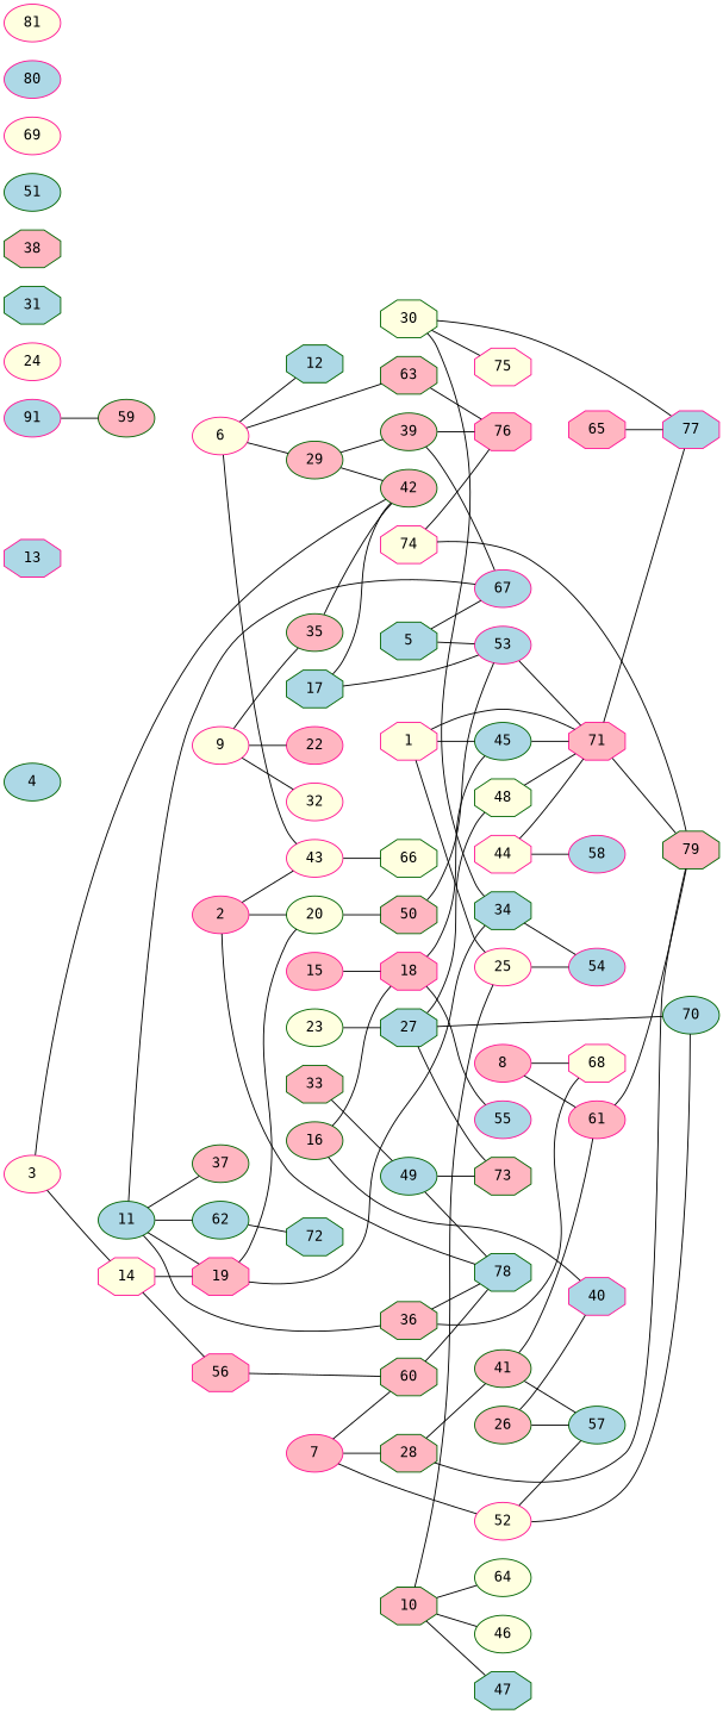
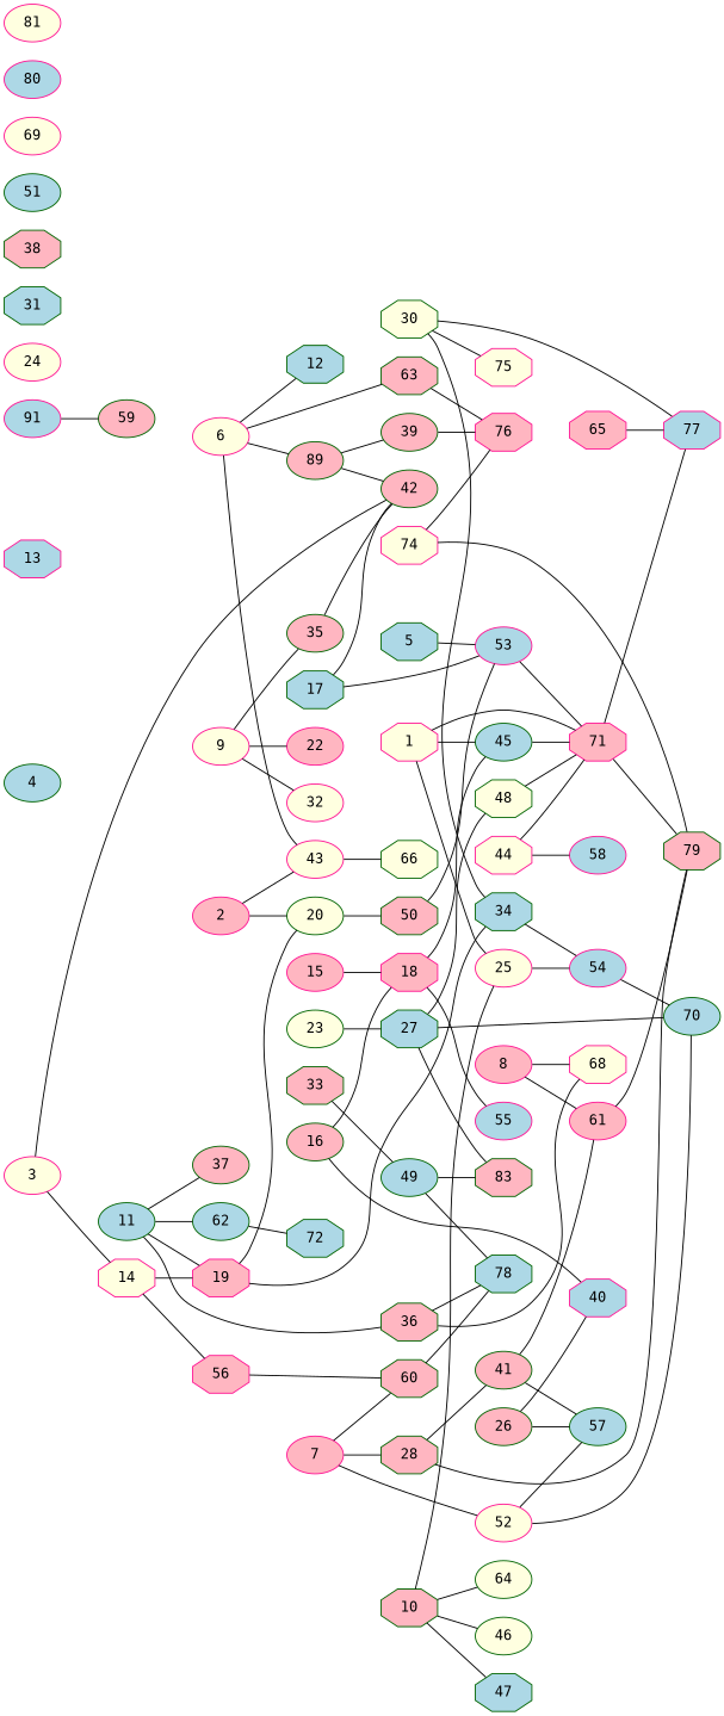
  graph {
    fontname="DejaVu Sans Mono"
    rankdir=LR
    node [color=darkgreen fillcolor=lightpink fontname="DejaVu Sans Mono" shape=ellipse style=filled]
    edge [fontname="DejaVu Sans Mono"]
    1 [color=deeppink fillcolor=lightyellow shape=octagon]
    25 [color=deeppink fillcolor=lightyellow]
    45 [fillcolor=lightblue]
    71 [color=deeppink shape=octagon]
    54 [color=deeppink fillcolor=lightblue]
    79 [shape=octagon]
    77 [color=deeppink fillcolor=lightblue shape=octagon]
    2 [color=deeppink]
    20 [fillcolor=lightyellow]
    43 [color=deeppink fillcolor=lightyellow]
    78 [fillcolor=lightblue shape=octagon]
    50 [shape=octagon]
    66 [fillcolor=lightyellow shape=octagon]
    3 [color=deeppink fillcolor=lightyellow]
    14 [color=deeppink fillcolor=lightyellow shape=octagon]
    42
    19 [color=deeppink shape=octagon]
    56 [color=deeppink shape=octagon]
    4 [fillcolor=lightblue]
    5 [fillcolor=lightblue shape=octagon]
    53 [color=deeppink fillcolor=lightblue]
-   67 [color=deeppink fillcolor=lightblue]
    6 [color=deeppink fillcolor=lightyellow]
    12 [fillcolor=lightblue shape=octagon]
-   29
+   29 [label=89]
    63 [shape=octagon]
    39
    70 [fillcolor=lightblue]
    76 [color=deeppink shape=octagon]
    7 [color=deeppink]
    28 [shape=octagon]
    52 [color=deeppink fillcolor=lightyellow]
    60 [shape=octagon]
    41
    57 [fillcolor=lightblue]
    8 [color=deeppink]
    61 [color=deeppink]
    68 [color=deeppink fillcolor=lightyellow shape=octagon]
    9 [color=deeppink fillcolor=lightyellow]
    22 [color=deeppink]
    32 [color=deeppink fillcolor=lightyellow]
    35
    10 [shape=octagon]
    46 [fillcolor=lightyellow]
    47 [fillcolor=lightblue shape=octagon]
    64 [fillcolor=lightyellow]
    11 [fillcolor=lightblue]
    36 [shape=octagon]
    37
    62 [fillcolor=lightblue]
    34 [fillcolor=lightblue shape=octagon]
    72 [fillcolor=lightblue shape=octagon]
    13 [color=deeppink fillcolor=lightblue shape=octagon]
    18 [color=deeppink shape=octagon]
    16
    40 [color=deeppink fillcolor=lightblue shape=octagon]
    15 [color=deeppink]
    55 [color=deeppink fillcolor=lightblue]
    17 [fillcolor=lightblue shape=octagon]
    n60 [color=deeppink fillcolor=lightblue label=91]
    59
    23 [fillcolor=lightyellow]
    27 [fillcolor=lightblue shape=octagon]
    48 [fillcolor=lightyellow shape=octagon]
-   73 [shape=octagon]
+   73 [shape=octagon label=83]
    24 [color=deeppink fillcolor=lightyellow]
    26
    30 [fillcolor=lightyellow shape=octagon]
    75 [color=deeppink fillcolor=lightyellow shape=octagon]
    31 [fillcolor=lightblue shape=octagon]
    33 [shape=octagon]
    49 [fillcolor=lightblue]
    38 [shape=octagon]
    44 [color=deeppink fillcolor=lightyellow shape=octagon]
    58 [color=deeppink fillcolor=lightblue]
    51 [fillcolor=lightblue]
    65 [color=deeppink shape=octagon]
    69 [color=deeppink fillcolor=lightyellow]
    74 [color=deeppink fillcolor=lightyellow shape=octagon]
    80 [color=deeppink fillcolor=lightblue]
    81 [color=deeppink fillcolor=lightyellow]
    1 -- 25
    1 -- 45
    1 -- 71
    25 -- 54
    45 -- 71
    71 -- 79
    71 -- 77
+   54 -- 70
    2 -- 20
    2 -- 43
-   2 -- 78
    20 -- 50
    43 -- 66
    50 -- 53
    3 -- 14
    3 -- 42
    14 -- 19
    14 -- 56
    19 -- 20
    19 -- 34
    56 -- 60
    5 -- 53
-   5 -- 67
    53 -- 71
    6 -- 43
    6 -- 12
    6 -- 29
    6 -- 63
    29 -- 42
    29 -- 39
    63 -- 76
-   39 -- 67
    39 -- 76
    7 -- 28
    7 -- 52
    7 -- 60
    28 -- 79
    28 -- 41
    52 -- 70
    52 -- 57
    60 -- 78
    41 -- 57
    41 -- 61
    8 -- 61
    8 -- 68
    61 -- 79
    9 -- 22
    9 -- 32
    9 -- 35
    35 -- 42
    10 -- 25
    10 -- 46
    10 -- 47
    10 -- 64
    11 -- 19
-   11 -- 67
    11 -- 36
    11 -- 37
    11 -- 62
    36 -- 78
    36 -- 68
    62 -- 72
    34 -- 54
    18 -- 45
    18 -- 55
    16 -- 18
    16 -- 40
    15 -- 18
    17 -- 42
    17 -- 53
    n60 -- 59
    23 -- 27
    27 -- 70
    27 -- 48
    27 -- 73
    48 -- 71
    26 -- 57
    26 -- 40
    30 -- 77
    30 -- 34
    30 -- 75
    33 -- 49
    49 -- 78
    49 -- 73
    44 -- 71
    44 -- 58
    65 -- 77
    74 -- 79
    74 -- 76
  }
